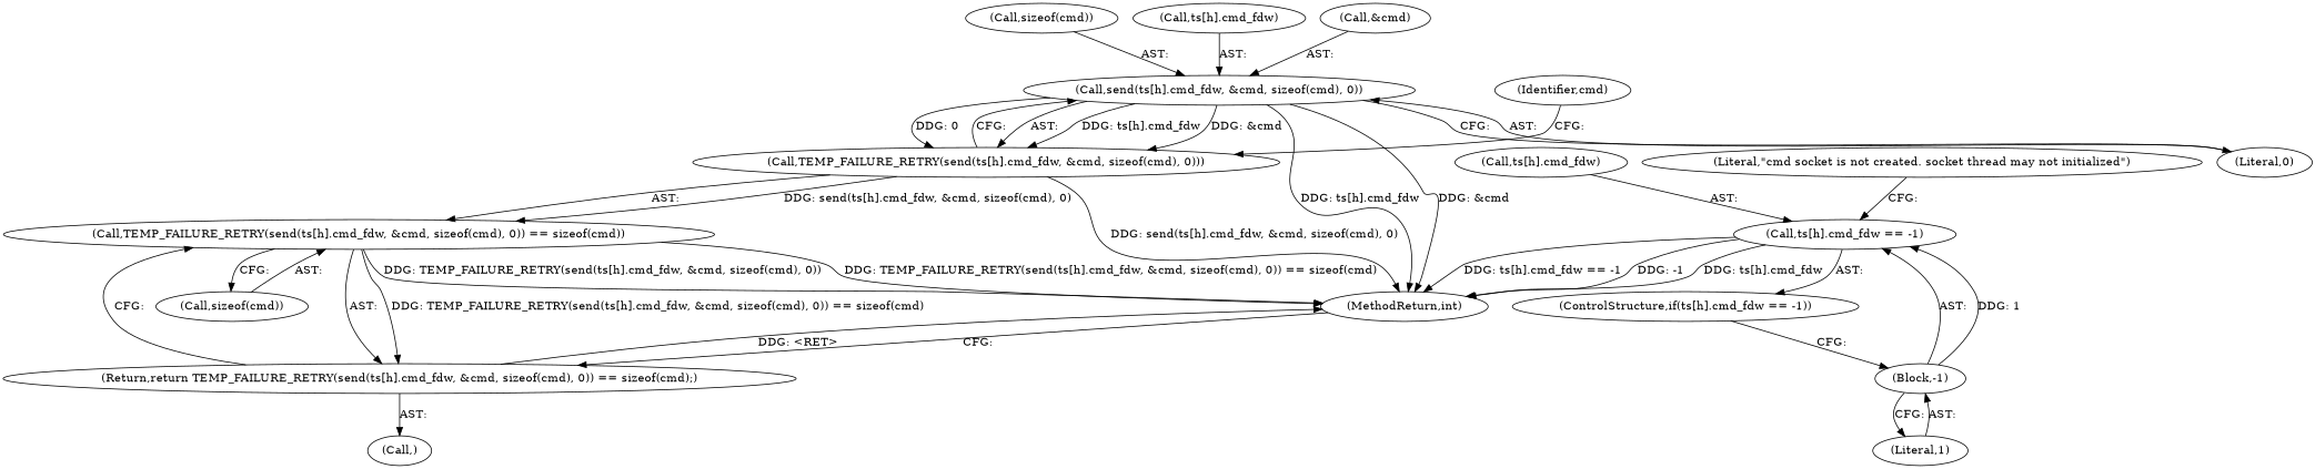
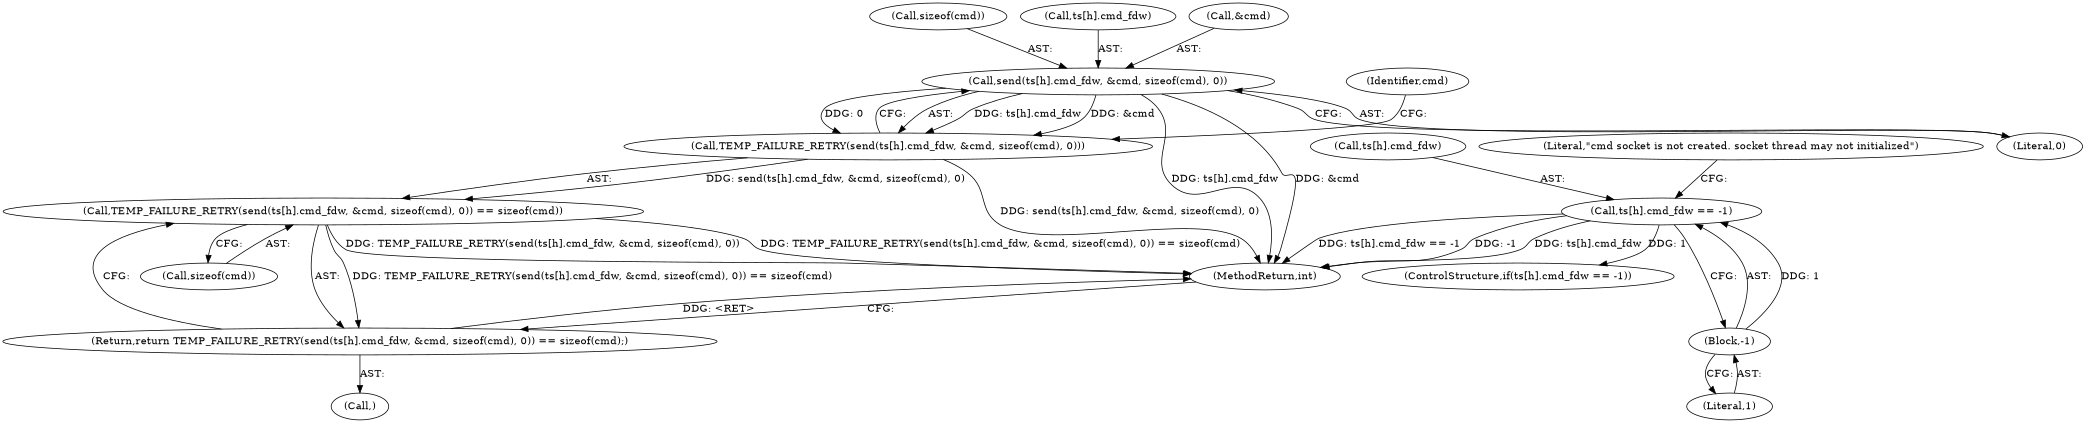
  digraph {
    n1 [label="(Call,send(ts[h].cmd_fdw, &cmd, sizeof(cmd), 0))"]
    n2 [label="(Call,TEMP_FAILURE_RETRY(send(ts[h].cmd_fdw, &cmd, sizeof(cmd), 0)))"]
    n3 [label="(Literal,0)"]
    n4 [label="(MethodReturn,int)"]
    n5 [label="(Call,TEMP_FAILURE_RETRY(send(ts[h].cmd_fdw, &cmd, sizeof(cmd), 0)) == sizeof(cmd))"]
    n6 [label="(Return,return TEMP_FAILURE_RETRY(send(ts[h].cmd_fdw, &cmd, sizeof(cmd), 0)) == sizeof(cmd);)"]
    n7 [label="(Call,ts[h].cmd_fdw == -1)"]
    n8 [label="(Block,-1)"]
    n9 [label="(ControlStructure,if(ts[h].cmd_fdw == -1))"]
    n10 [label="(Literal,1)"]
    n11 [label="(Call,sizeof(cmd))"]
    n12 [label="(Call,)"]
    n13 [label="(Literal,\"cmd socket is not created. socket thread may not initialized\")"]
    n14 [label="(Call,ts[h].cmd_fdw)"]
    n15 [label="(Identifier,cmd)"]
    n16 [label="(Call,sizeof(cmd))"]
    n17 [label="(Call,ts[h].cmd_fdw)"]
    n18 [label="(Call,&cmd)"]
    n1 -> n2 [label="AST: "]
    n1 -> n2 [label="DDG: ts[h].cmd_fdw"]
    n1 -> n2 [label="DDG: &cmd"]
    n1 -> n2 [label="DDG: 0"]
    n1 -> n3 [label="CFG: "]
    n1 -> n4 [label="DDG: &cmd"]
    n1 -> n4 [label="DDG: ts[h].cmd_fdw"]
    n2 -> n1 [label="CFG: "]
    n2 -> n4 [label="DDG: send(ts[h].cmd_fdw, &cmd, sizeof(cmd), 0)"]
    n2 -> n5 [label="AST: "]
    n2 -> n5 [label="DDG: send(ts[h].cmd_fdw, &cmd, sizeof(cmd), 0)"]
    n3 -> n1 [label="AST: "]
    n4 -> n6 [label="CFG: "]
    n5 -> n4 [label="DDG: TEMP_FAILURE_RETRY(send(ts[h].cmd_fdw, &cmd, sizeof(cmd), 0)) == sizeof(cmd)"]
    n5 -> n4 [label="DDG: TEMP_FAILURE_RETRY(send(ts[h].cmd_fdw, &cmd, sizeof(cmd), 0))"]
    n5 -> n6 [label="AST: "]
    n5 -> n6 [label="DDG: TEMP_FAILURE_RETRY(send(ts[h].cmd_fdw, &cmd, sizeof(cmd), 0)) == sizeof(cmd)"]
    n5 -> n11 [label="CFG: "]
    n6 -> n4 [label="DDG: <RET>"]
    n6 -> n5 [label="CFG: "]
    n6 -> n12 [label="AST: "]
    n7 -> n4 [label="DDG: ts[h].cmd_fdw"]
    n7 -> n4 [label="DDG: ts[h].cmd_fdw == -1"]
    n7 -> n4 [label="DDG: -1"]
-   n9 -> n8 [label="CFG: "]
-   n7 -> n9 [label="AST: "]
+   n7 -> n8 [label="CFG: "]
+   n7 -> n9 [label="DDG: 1"]
    n8 -> n7 [label="AST: "]
    n8 -> n7 [label="DDG: 1"]
    n8 -> n10 [label="CFG: "]
    n10 -> n8 [label="AST: "]
    n11 -> n5 [label="AST: "]
    n13 -> n7 [label="CFG: "]
    n14 -> n7 [label="AST: "]
    n15 -> n2 [label="CFG: "]
    n16 -> n1 [label="AST: "]
    n17 -> n1 [label="AST: "]
    n18 -> n1 [label="AST: "]
  }
